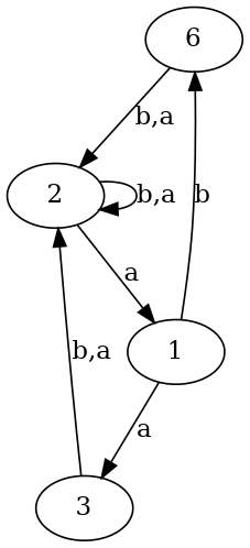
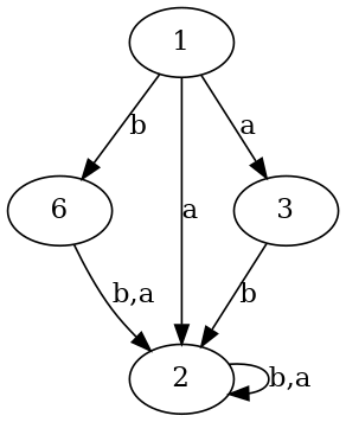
  digraph {
    d2tdocpreamble="\usetikzlibrary{automata}"
    d2tfigpreamble="\tikzstyle{every state}= [ draw=blue!50,very thick,fill=blue!20]  \tikzstyle{auto}= [fill=white]"
    ranksep=0.5
    node [style=state]
    edge [lblstyle=auto topath="bend right"]
    n1 [label=6]
    n2 [label=2 style="state, accepting"]
    n3 [label=1 style="state, initial"]
    n4 [label=3]
    n1 -> n2 [label="b,a"]
    n2 -> n2 [label="b,a" topath="loop above"]
    n3 -> n1 [label=b]
-   n2 -> n3 [label=a]
+   n3 -> n2 [label=a]
    n3 -> n4 [label=a]
-   n4 -> n2 [label="b,a"]
+   n4 -> n2 [label=b]
  }
